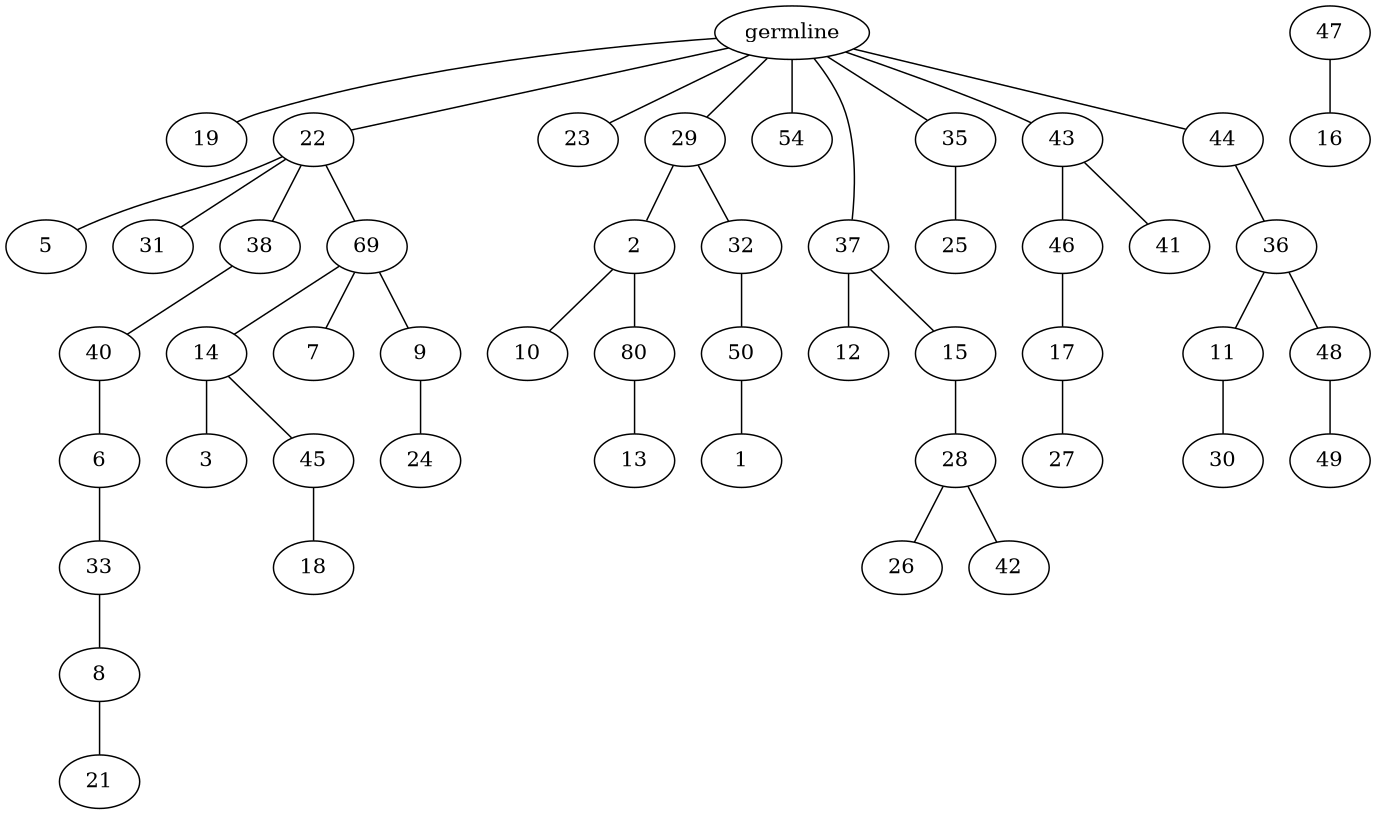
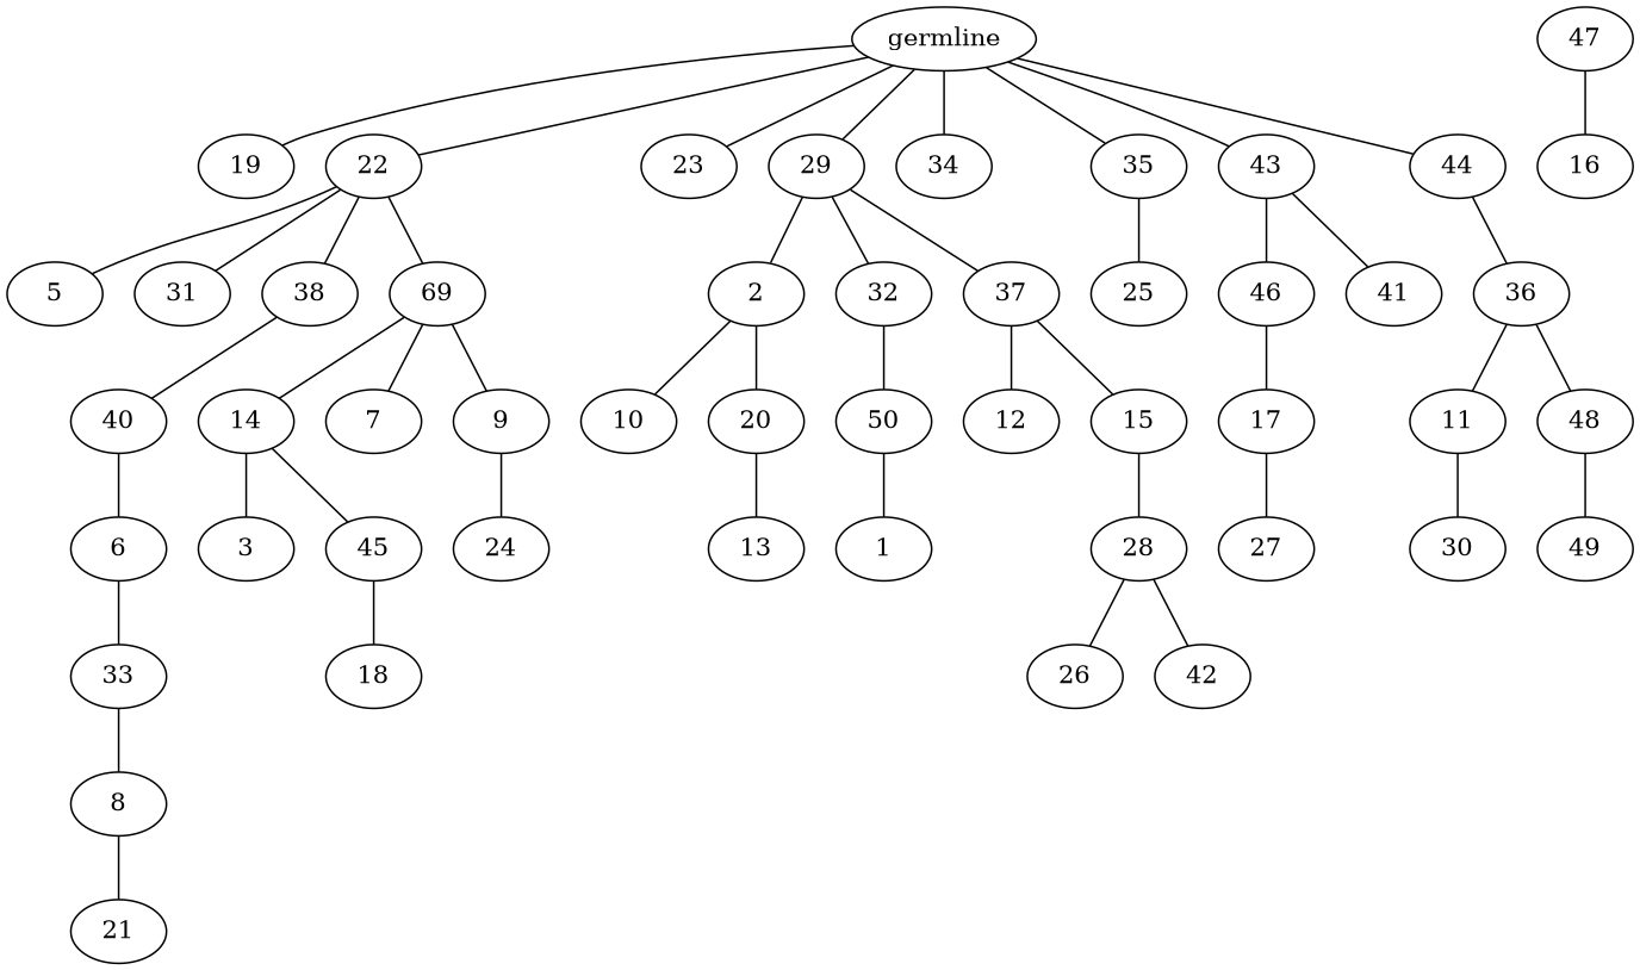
  graph {
    n1 [label=germline]
    n2 [label=19]
    n3 [label=22]
    n4 [label=23]
    n5 [label=29]
-   n6 [label=54]
+   n6 [label=34]
    n7 [label=35]
    n8 [label=37]
    n9 [label=43]
    n10 [label=44]
    n11 [label=31]
    n12 [label=38]
    n13 [label=69]
    n14 [label=5]
    n15 [label=2]
    n16 [label=32]
    n17 [label=25]
    n18 [label=12]
    n19 [label=15]
    n20 [label=41]
    n21 [label=46]
    n22 [label=36]
    n23 [label=40]
    n24 [label=14]
    n25 [label=7]
    n26 [label=9]
    n27 [label=6]
    n28 [label=33]
    n29 [label=8]
    n30 [label=21]
    n31 [label=3]
    n32 [label=45]
    n33 [label=24]
    n34 [label=18]
    n35 [label=47]
    n36 [label=16]
    n37 [label=10]
-   n38 [label=80]
+   n38 [label=20]
    n39 [label=50]
    n40 [label=13]
    n41 [label=1]
    n42 [label=28]
    n43 [label=26]
    n44 [label=42]
    n45 [label=17]
    n46 [label=27]
    n47 [label=11]
    n48 [label=48]
    n49 [label=30]
    n50 [label=49]
    n1 -- n2
    n1 -- n3
    n1 -- n4
    n1 -- n5
    n1 -- n6
    n1 -- n7
-   n1 -- n8
+   n5 -- n8
    n1 -- n9
    n1 -- n10
    n3 -- n11
    n3 -- n12
    n3 -- n13
    n3 -- n14
    n5 -- n15
    n5 -- n16
    n7 -- n17
    n8 -- n18
    n8 -- n19
    n9 -- n20
    n9 -- n21
    n10 -- n22
    n12 -- n23
    n13 -- n24
    n13 -- n25
    n13 -- n26
    n15 -- n37
    n15 -- n38
    n16 -- n39
    n19 -- n42
    n21 -- n45
    n22 -- n47
    n22 -- n48
    n23 -- n27
    n24 -- n31
    n24 -- n32
    n26 -- n33
    n27 -- n28
    n28 -- n29
    n29 -- n30
    n32 -- n34
    n35 -- n36
    n38 -- n40
    n39 -- n41
    n42 -- n43
    n42 -- n44
    n45 -- n46
    n47 -- n49
    n48 -- n50
  }
